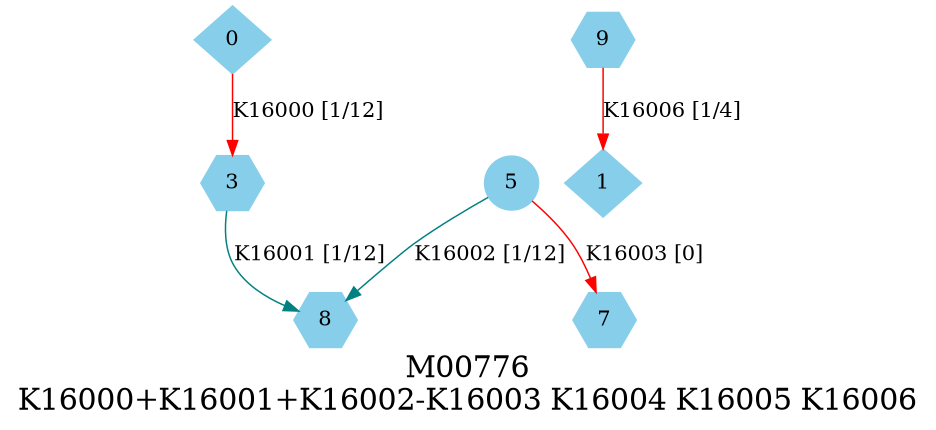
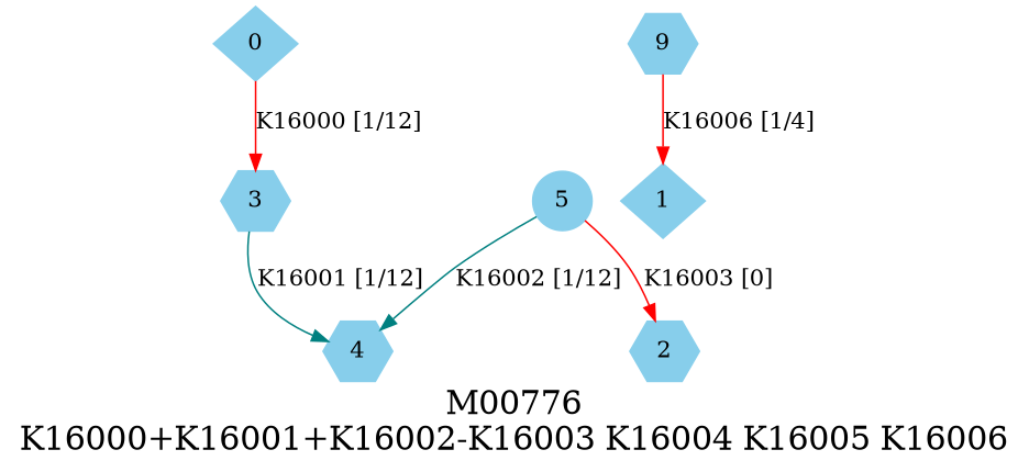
  digraph {
    fontsize=20
    label="M00776\nK16000+K16001+K16002-K16003 K16004 K16005 K16006"
    node [color=skyblue shape=hexagon style=filled]
    edge [color=red]
    0 [height=.3 shape=diamond width=.3]
    1 [height=.3 shape=diamond width=.3]
-   2 [height=.3 width=.3 label=7]
+   2 [height=.3 width=.3]
    3 [height=.3 width=.3]
-   4 [height=.3 width=.3 label=8]
+   4 [height=.3 width=.3]
    5 [height=.3 shape=circle width=.3]
    n7 [height=.3 label=9 width=.3]
    subgraph sub_1 {
      0
      1
      2
      3
      4
      5
      n7
    }
    0 -> 3 [label="K16000 [1/12]"]
    3 -> 4 [color=teal label="K16001 [1/12]"]
    5 -> 2 [label="K16003 [0]"]
    5 -> 4 [color=teal label="K16002 [1/12]"]
    n7 -> 1 [label="K16006 [1/4]"]
  }
